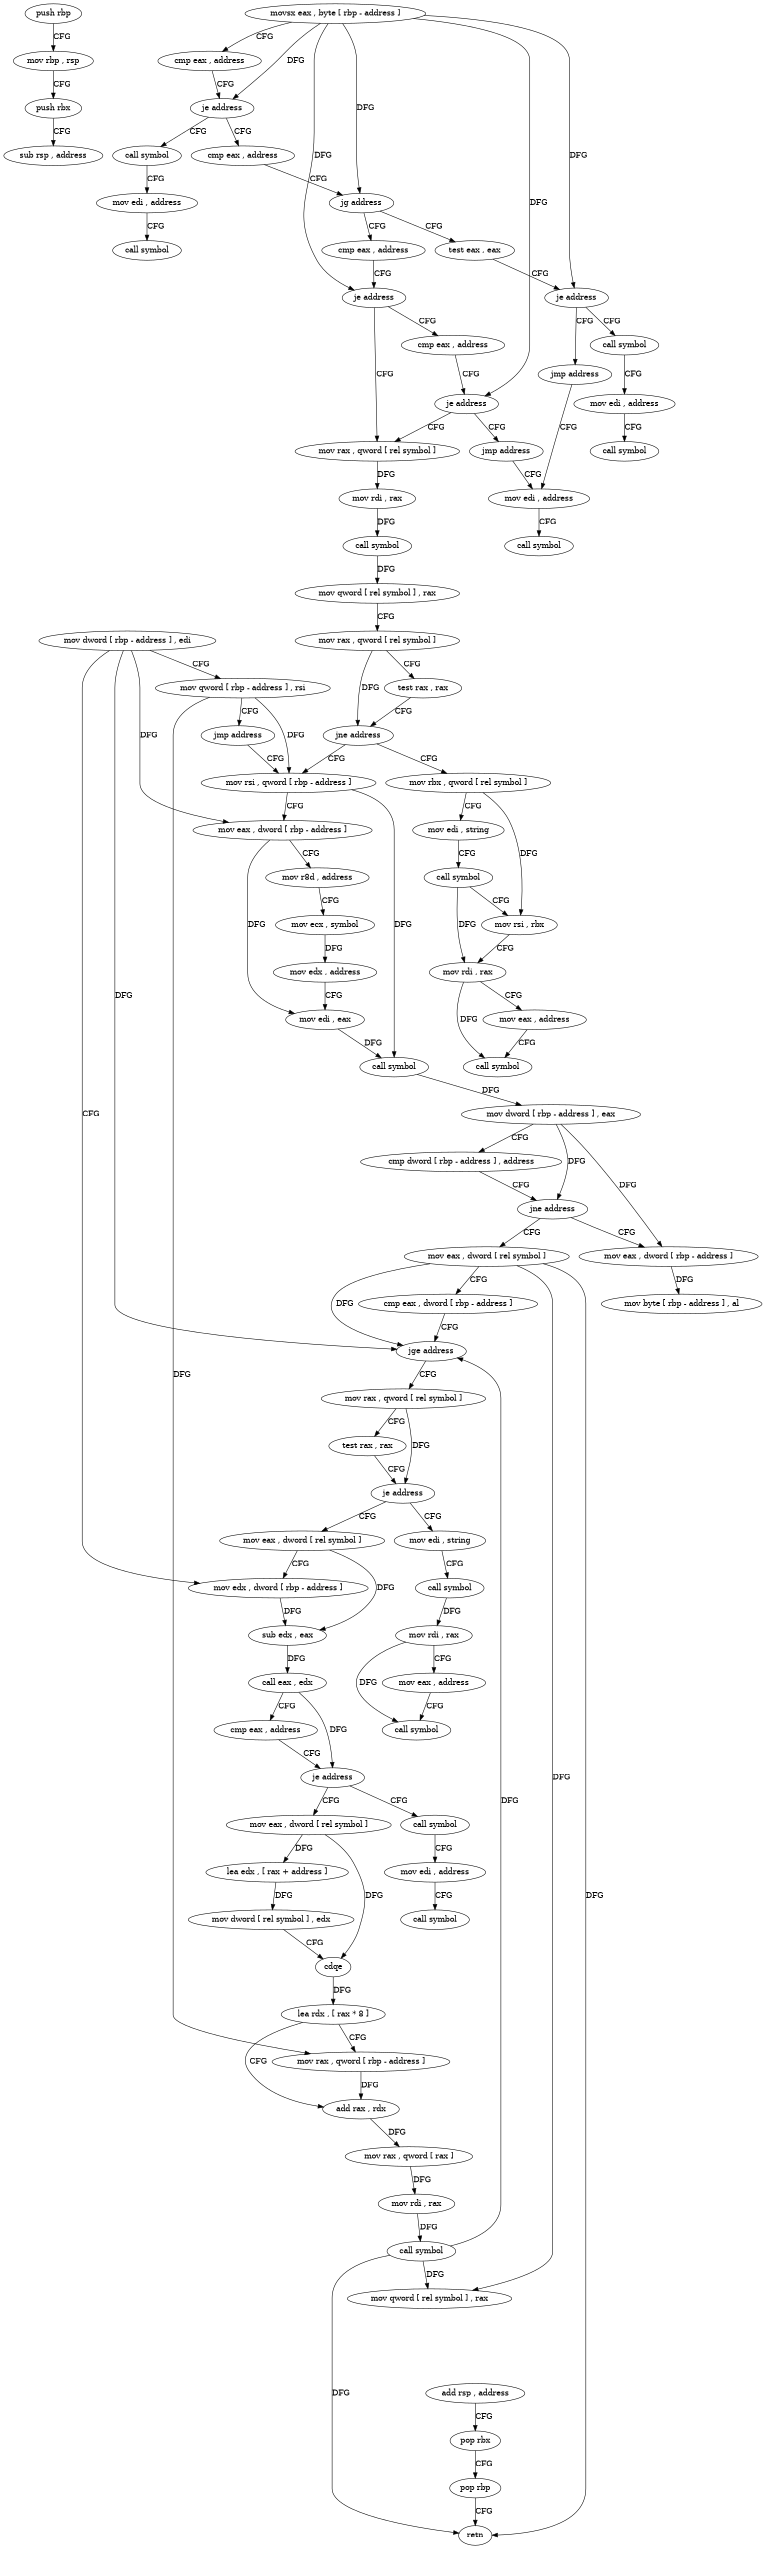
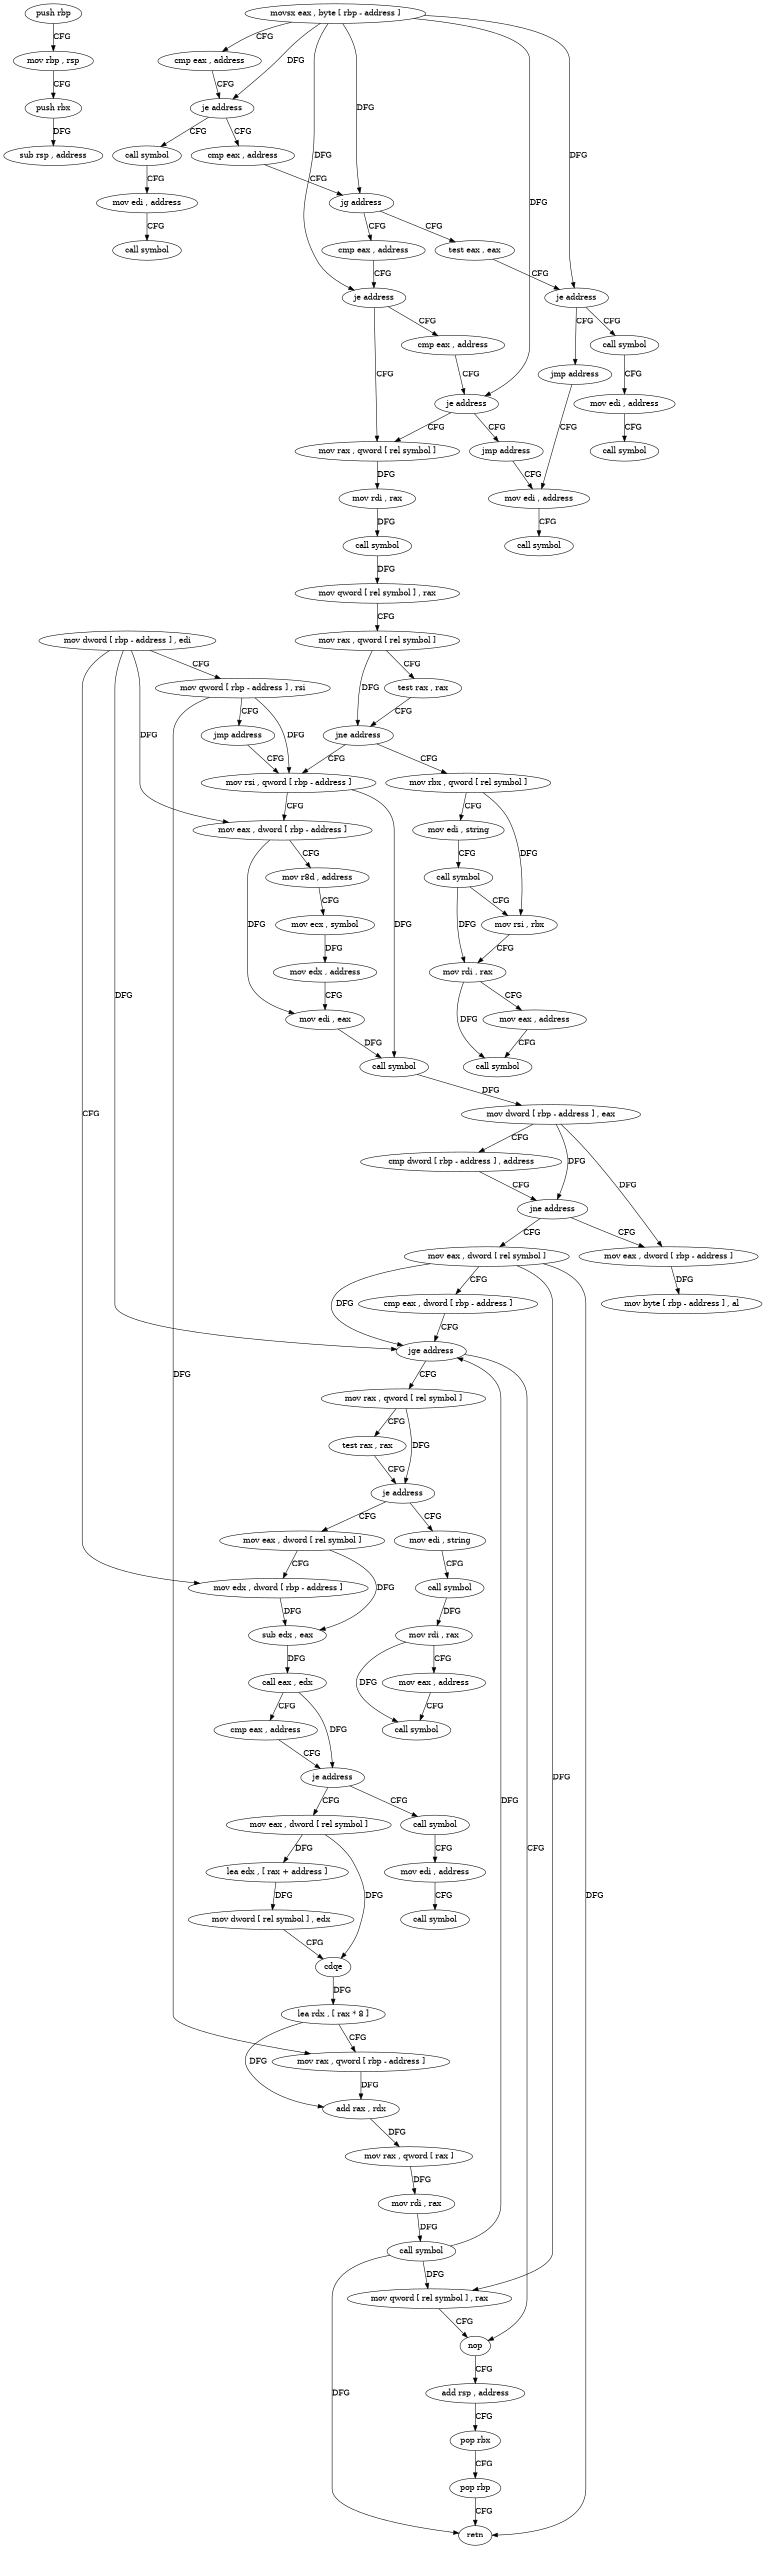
  digraph {
    n1 [label="push rbp"]
    n2 [label="mov rbp , rsp"]
    n3 [label="push rbx"]
    n4 [label="sub rsp , address"]
    n5 [label="mov dword [ rbp - address ] , edi"]
    n6 [label="mov qword [ rbp - address ] , rsi"]
    n7 [label="mov eax , dword [ rbp - address ]"]
    n8 [label="jge address"]
    n9 [label="mov edx , dword [ rbp - address ]"]
    n10 [label="jmp address"]
    n11 [label="mov rsi , qword [ rbp - address ]"]
    n12 [label="mov rax , qword [ rbp - address ]"]
    n13 [label="mov r8d , address"]
    n14 [label="mov edi , eax"]
+   n15 [label=nop]
    n16 [label="mov rax , qword [ rel symbol ]"]
    n17 [label="sub edx , eax"]
    n18 [label="call symbol"]
    n19 [label="add rax , rdx"]
    n20 [label="mov dword [ rbp - address ] , eax"]
    n21 [label="mov ecx , symbol"]
    n22 [label="mov edx , address"]
    n23 [label="cmp dword [ rbp - address ] , address"]
    n24 [label="jne address"]
    n25 [label="mov eax , dword [ rbp - address ]"]
    n26 [label="mov eax , dword [ rel symbol ]"]
    n27 [label="mov byte [ rbp - address ] , al"]
    n28 [label="cmp eax , dword [ rbp - address ]"]
    n29 [label=retn]
    n30 [label="mov qword [ rel symbol ] , rax"]
    n31 [label="movsx eax , byte [ rbp - address ]"]
    n32 [label="cmp eax , address"]
    n33 [label="je address"]
    n34 [label="jg address"]
    n35 [label="je address"]
    n36 [label="je address"]
    n37 [label="je address"]
    n38 [label="call symbol"]
    n39 [label="cmp eax , address"]
    n40 [label="cmp eax , address"]
    n41 [label="test eax , eax"]
    n42 [label="mov rax , qword [ rel symbol ]"]
    n43 [label="cmp eax , address"]
    n44 [label="call symbol"]
    n45 [label="jmp address"]
    n46 [label="jmp address"]
    n47 [label="mov edi , address"]
    n48 [label="call symbol"]
    n49 [label="add rsp , address"]
    n50 [label="test rax , rax"]
    n51 [label="je address"]
    n52 [label="pop rbx"]
    n53 [label="mov eax , dword [ rel symbol ]"]
    n54 [label="mov edi , string"]
    n55 [label="pop rbp"]
    n56 [label="call symbol"]
    n57 [label="call eax , edx"]
    n58 [label="mov rdi , rax"]
    n59 [label="mov rdi , rax"]
    n60 [label="call symbol"]
    n61 [label="mov edi , address"]
    n62 [label="mov edi , address"]
    n63 [label="call symbol"]
    n64 [label="call symbol"]
    n65 [label="cmp eax , address"]
    n66 [label="je address"]
    n67 [label="mov eax , dword [ rel symbol ]"]
    n68 [label="call symbol"]
    n69 [label="lea edx , [ rax + address ]"]
    n70 [label=cdqe]
    n71 [label="mov edi , address"]
    n72 [label="mov dword [ rel symbol ] , edx"]
    n73 [label="lea rdx , [ rax * 8 ]"]
    n74 [label="call symbol"]
    n75 [label="mov eax , address"]
    n76 [label="call symbol"]
    n77 [label="mov qword [ rel symbol ] , rax"]
    n78 [label="mov rax , qword [ rel symbol ]"]
    n79 [label="test rax , rax"]
    n80 [label="jne address"]
    n81 [label="mov rbx , qword [ rel symbol ]"]
    n82 [label="mov edi , string"]
    n83 [label="mov rsi , rbx"]
    n84 [label="call symbol"]
    n85 [label="mov rdi , rax"]
    n86 [label="mov rax , qword [ rax ]"]
    n87 [label="mov rdi , rax"]
    n88 [label="call symbol"]
    n89 [label="mov eax , address"]
    n90 [label="call symbol"]
    n1 -> n2 [label=CFG]
    n2 -> n3 [label=CFG]
-   n3 -> n4 [label=CFG]
+   n3 -> n4 [label=DFG]
    n5 -> n6 [label=CFG]
    n5 -> n7 [label=DFG]
    n5 -> n8 [label=DFG]
    n5 -> n9 [label=CFG]
    n6 -> n10 [label=CFG]
    n6 -> n11 [label=DFG]
    n6 -> n12 [label=DFG]
    n7 -> n13 [label=CFG]
    n7 -> n14 [label=DFG]
+   n8 -> n15 [label=CFG]
    n8 -> n16 [label=CFG]
    n9 -> n17 [label=DFG]
    n10 -> n11 [label=CFG]
    n11 -> n7 [label=CFG]
    n11 -> n18 [label=DFG]
    n12 -> n19 [label=DFG]
    n13 -> n21 [label=CFG]
    n14 -> n18 [label=DFG]
+   n15 -> n49 [label=CFG]
    n16 -> n50 [label=CFG]
    n16 -> n51 [label=DFG]
    n17 -> n57 [label=DFG]
    n18 -> n20 [label=DFG]
    n19 -> n86 [label=DFG]
    n20 -> n23 [label=CFG]
    n20 -> n24 [label=DFG]
    n20 -> n25 [label=DFG]
    n21 -> n22 [label=DFG]
    n22 -> n14 [label=CFG]
    n23 -> n24 [label=CFG]
    n24 -> n25 [label=CFG]
    n24 -> n26 [label=CFG]
    n25 -> n27 [label=DFG]
    n26 -> n8 [label=DFG]
    n26 -> n28 [label=CFG]
    n26 -> n29 [label=DFG]
    n26 -> n30 [label=DFG]
    n28 -> n8 [label=CFG]
+   n30 -> n15 [label=CFG]
    n31 -> n32 [label=CFG]
    n31 -> n33 [label=DFG]
    n31 -> n34 [label=DFG]
    n31 -> n35 [label=DFG]
    n31 -> n36 [label=DFG]
    n31 -> n37 [label=DFG]
    n32 -> n33 [label=CFG]
    n33 -> n38 [label=CFG]
    n33 -> n39 [label=CFG]
    n34 -> n40 [label=CFG]
    n34 -> n41 [label=CFG]
    n35 -> n42 [label=CFG]
    n35 -> n43 [label=CFG]
    n36 -> n44 [label=CFG]
    n36 -> n45 [label=CFG]
    n37 -> n42 [label=CFG]
    n37 -> n46 [label=CFG]
    n38 -> n47 [label=CFG]
    n39 -> n34 [label=CFG]
    n40 -> n35 [label=CFG]
    n41 -> n36 [label=CFG]
    n42 -> n59 [label=DFG]
    n43 -> n37 [label=CFG]
    n44 -> n61 [label=CFG]
    n45 -> n62 [label=CFG]
    n46 -> n62 [label=CFG]
    n47 -> n48 [label=CFG]
    n49 -> n52 [label=CFG]
    n50 -> n51 [label=CFG]
    n51 -> n53 [label=CFG]
    n51 -> n54 [label=CFG]
    n52 -> n55 [label=CFG]
    n53 -> n9 [label=CFG]
    n53 -> n17 [label=DFG]
    n54 -> n56 [label=CFG]
    n55 -> n29 [label=CFG]
    n56 -> n58 [label=DFG]
    n57 -> n65 [label=CFG]
    n57 -> n66 [label=DFG]
    n58 -> n75 [label=CFG]
    n58 -> n76 [label=DFG]
    n59 -> n60 [label=DFG]
    n60 -> n77 [label=DFG]
    n61 -> n63 [label=CFG]
    n62 -> n64 [label=CFG]
    n65 -> n66 [label=CFG]
    n66 -> n67 [label=CFG]
    n66 -> n68 [label=CFG]
    n67 -> n69 [label=DFG]
    n67 -> n70 [label=DFG]
    n68 -> n71 [label=CFG]
    n69 -> n72 [label=DFG]
    n70 -> n73 [label=DFG]
    n71 -> n74 [label=CFG]
    n72 -> n70 [label=CFG]
    n73 -> n12 [label=CFG]
-   n73 -> n19 [label=CFG]
+   n73 -> n19 [label=DFG]
    n75 -> n76 [label=CFG]
    n77 -> n78 [label=CFG]
    n78 -> n79 [label=CFG]
    n78 -> n80 [label=DFG]
    n79 -> n80 [label=CFG]
    n80 -> n11 [label=CFG]
    n80 -> n81 [label=CFG]
    n81 -> n82 [label=CFG]
    n81 -> n83 [label=DFG]
    n82 -> n84 [label=CFG]
    n83 -> n85 [label=CFG]
    n84 -> n83 [label=CFG]
    n84 -> n85 [label=DFG]
    n85 -> n89 [label=CFG]
    n85 -> n90 [label=DFG]
    n86 -> n87 [label=DFG]
    n87 -> n88 [label=DFG]
    n88 -> n8 [label=DFG]
    n88 -> n29 [label=DFG]
    n88 -> n30 [label=DFG]
    n89 -> n90 [label=CFG]
  }
